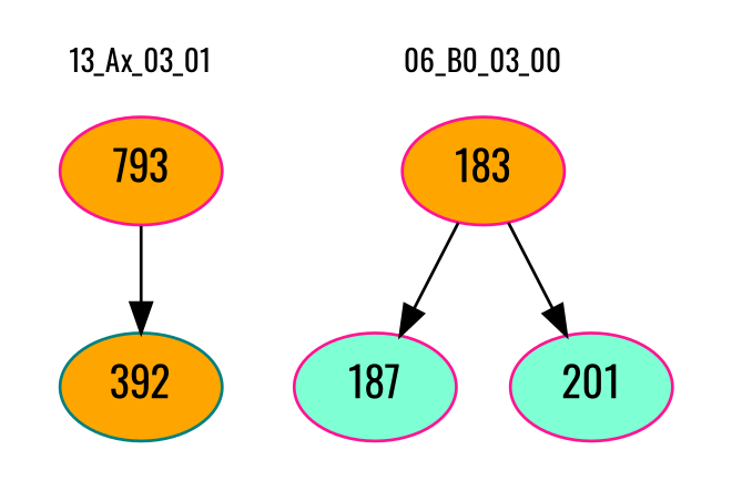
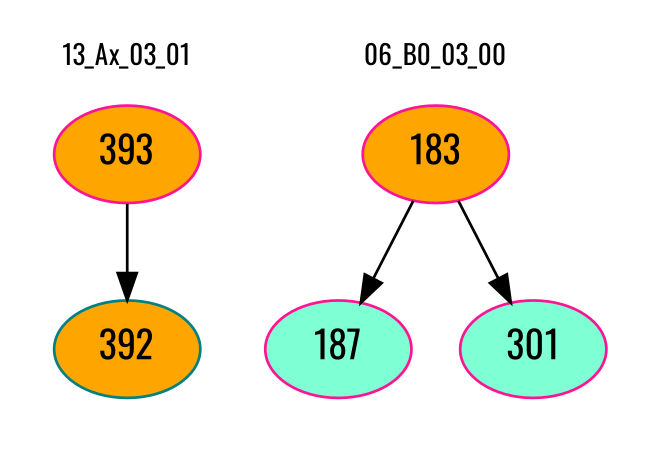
  digraph {
    fontname=Oswald
    node [color=deeppink fillcolor=orange fontname=Oswald style=filled]
    edge [color=black fontname=Oswald]
-   n1 [label=793]
+   n1 [label=393]
    n2 [color=teal label=392]
    n3 [label=183]
    n4 [fillcolor=aquamarine label=187]
-   n5 [fillcolor=aquamarine label=201]
+   n5 [fillcolor=aquamarine label=301]
    subgraph cluster_1 {
      color=white
      fontsize=10
      label="13_Ax_03_01"
      n1
      n2
    }
    subgraph cluster_2 {
      color=white
      fontsize=10
      label="06_B0_03_00"
      n3
      n4
      n5
    }
    n1 -> n2
    n3 -> n4
    n3 -> n5
  }
